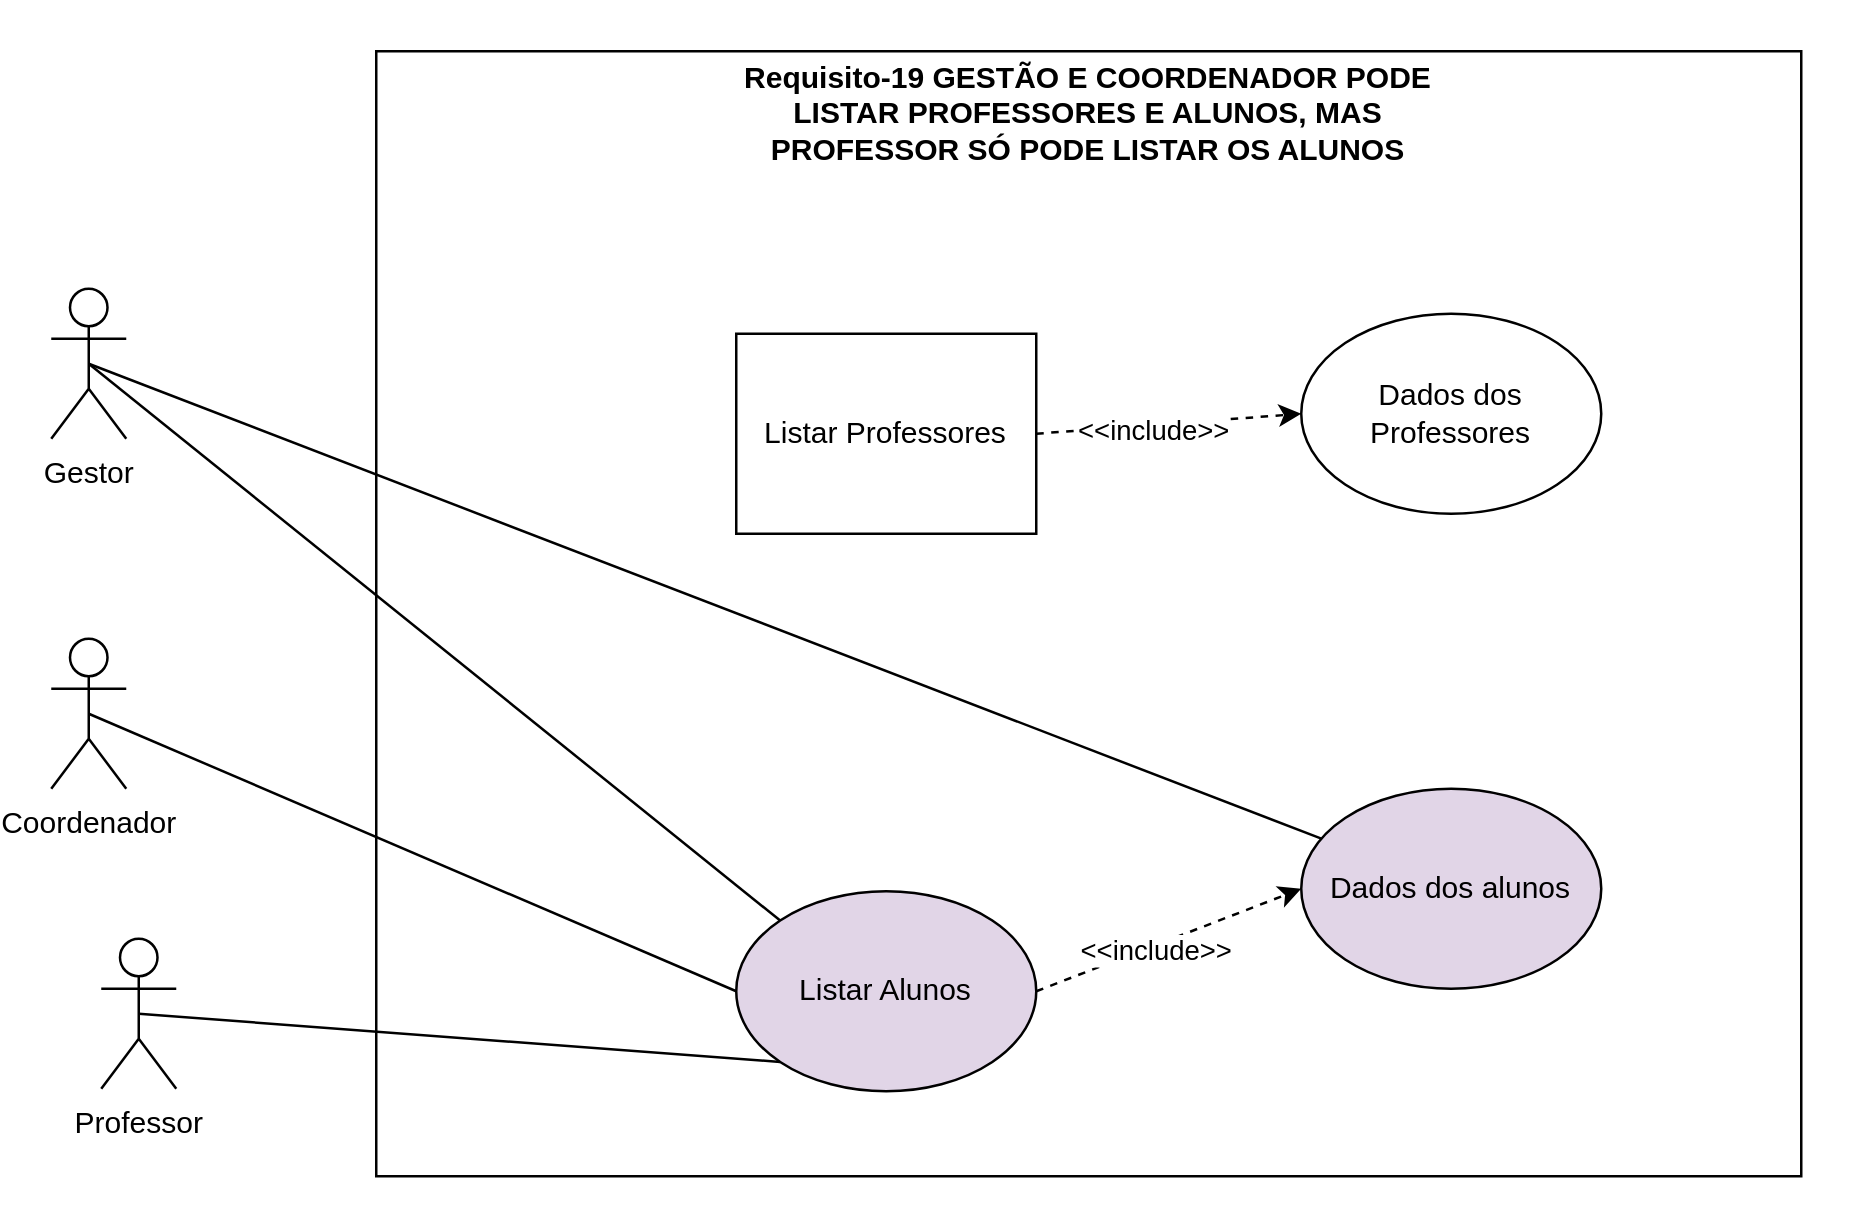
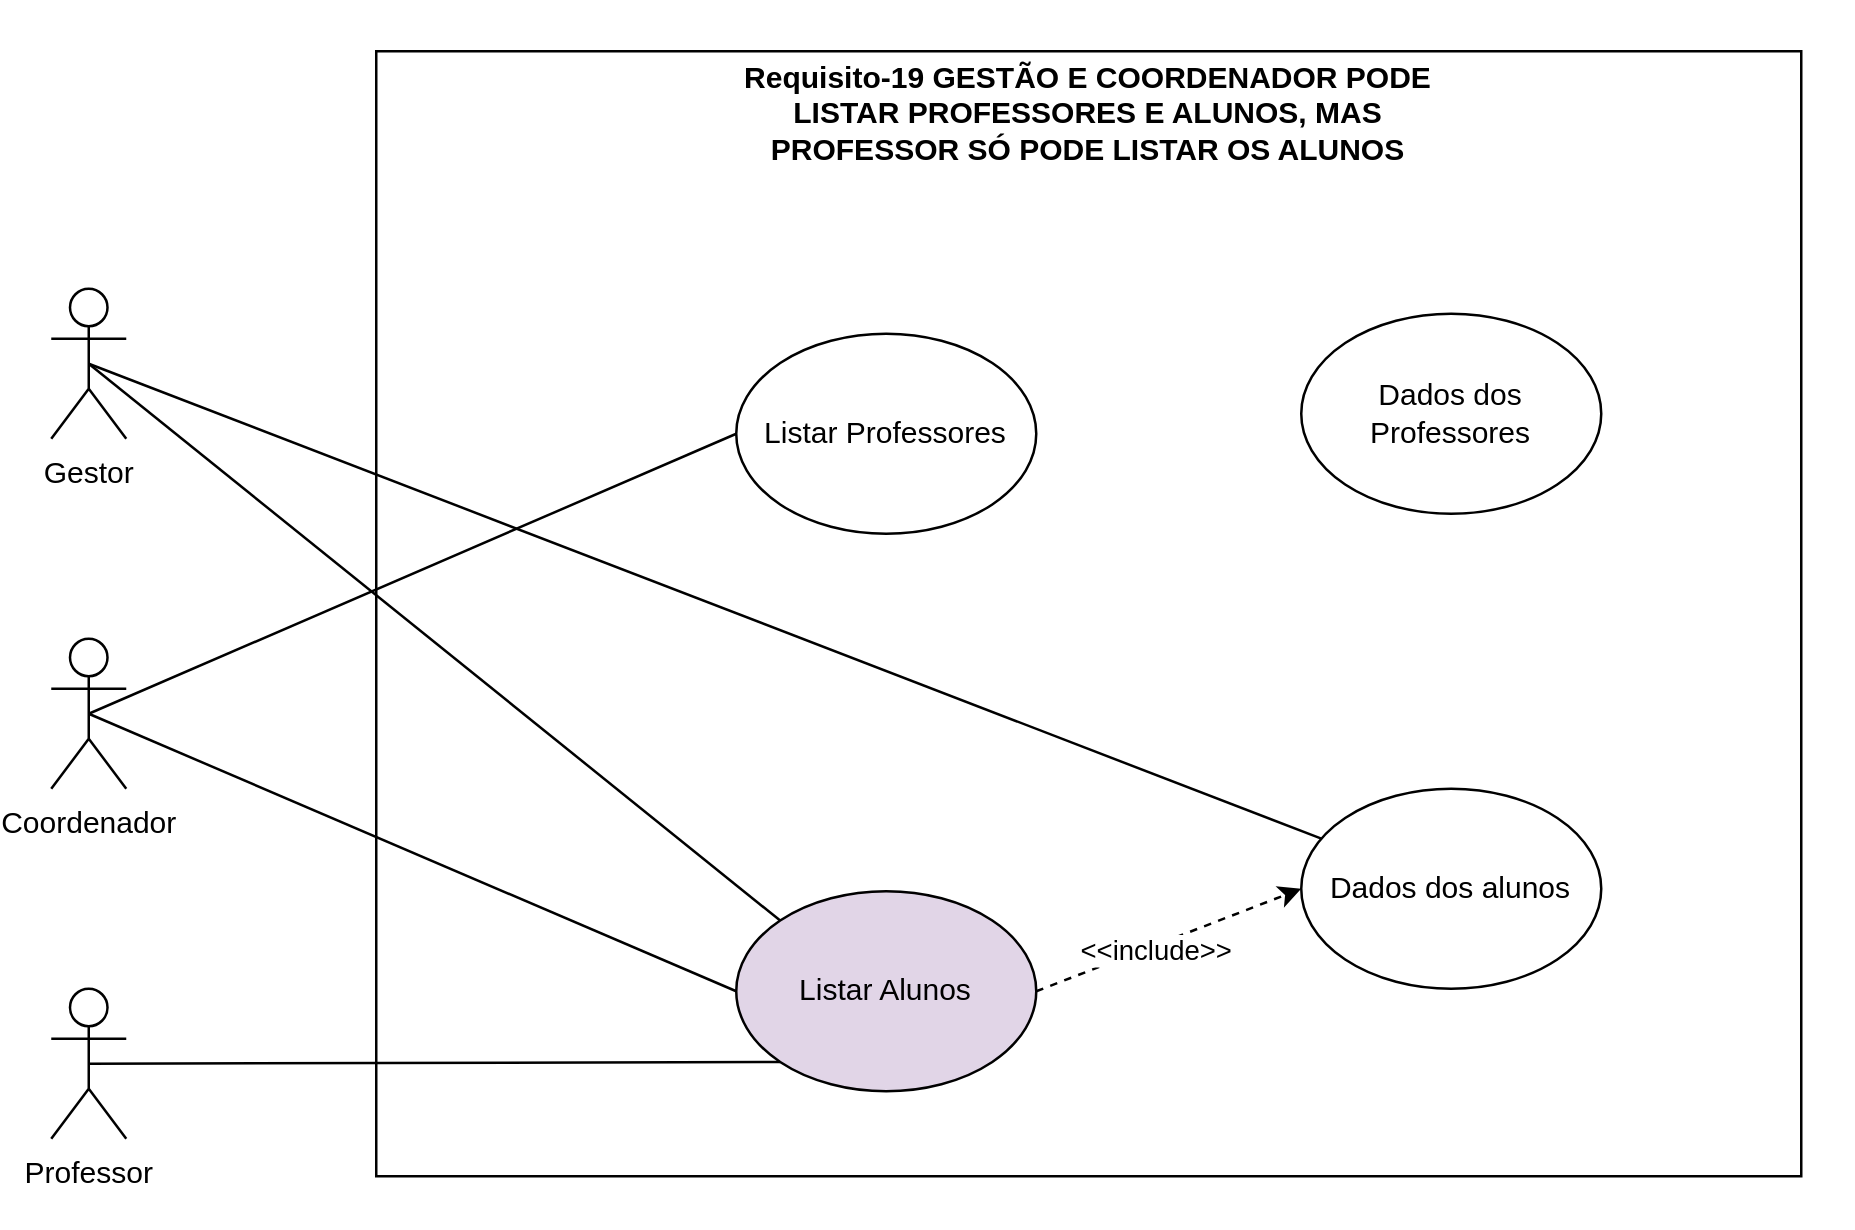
  <mxCell id="0" />
  <mxCell id="1" parent="0" />
  <mxCell id="2" value="" style="rounded=0;whiteSpace=wrap;html=1;" parent="1" vertex="1"><mxGeometry x="150" y="20" width="570" height="450" as="geometry" /></mxCell>
  <mxCell id="3" style="rounded=0;orthogonalLoop=1;jettySize=auto;html=1;exitX=0.5;exitY=0.5;exitDx=0;exitDy=0;exitPerimeter=0;entryX=0;entryY=0;entryDx=0;entryDy=0;endArrow=none;startFill=0;" parent="1" source="4" target="8" edge="1"><mxGeometry relative="1" as="geometry" /></mxCell>
  <mxCell id="4" value="Gestor" style="shape=umlActor;verticalLabelPosition=bottom;verticalAlign=top;html=1;outlineConnect=0;" parent="1" vertex="1"><mxGeometry x="20" y="115" width="30" height="60" as="geometry" /></mxCell>
  <mxCell id="5" style="rounded=0;orthogonalLoop=1;jettySize=auto;html=1;exitX=0.5;exitY=0.5;exitDx=0;exitDy=0;exitPerimeter=0;endArrow=none;startFill=0;entryX=0;entryY=0.5;entryDx=0;entryDy=0;" parent="1" source="6" target="8" edge="1"><mxGeometry relative="1" as="geometry" /></mxCell>
  <mxCell id="6" value="Coordenador" style="shape=umlActor;verticalLabelPosition=bottom;verticalAlign=top;html=1;outlineConnect=0;" parent="1" vertex="1"><mxGeometry x="20" y="255" width="30" height="60" as="geometry" /></mxCell>
- <mxCell id="7" value="Professor" style="shape=umlActor;verticalLabelPosition=bottom;verticalAlign=top;html=1;outlineConnect=0;" parent="1" vertex="1"><mxGeometry x="40" y="375" width="30" height="60" as="geometry" /></mxCell>
+ <mxCell id="7" value="Professor" style="shape=umlActor;verticalLabelPosition=bottom;verticalAlign=top;html=1;outlineConnect=0;" parent="1" vertex="1"><mxGeometry x="20" y="395" width="30" height="60" as="geometry" /></mxCell>
  <mxCell id="8" value="Listar Alunos" style="ellipse;whiteSpace=wrap;html=1;fillColor=#e1d5e7;" parent="1" vertex="1"><mxGeometry x="294" y="356" width="120" height="80" as="geometry" /></mxCell>
  <mxCell id="9" style="rounded=0;orthogonalLoop=1;jettySize=auto;html=1;exitX=0.5;exitY=0.5;exitDx=0;exitDy=0;exitPerimeter=0;entryX=0;entryY=1;entryDx=0;entryDy=0;endArrow=none;startFill=0;" parent="1" source="7" target="8" edge="1"><mxGeometry relative="1" as="geometry" /></mxCell>
- <mxCell id="10" value="Listar Professores" style="whiteSpace=wrap;html=1;rounded=0;" parent="1" vertex="1"><mxGeometry x="294" y="133" width="120" height="80" as="geometry" /></mxCell>
+ <mxCell id="10" value="Listar Professores" style="ellipse;whiteSpace=wrap;html=1;" parent="1" vertex="1"><mxGeometry x="294" y="133" width="120" height="80" as="geometry" /></mxCell>
  <mxCell id="11" value="" style="endArrow=none;html=1;rounded=0;exitX=0.5;exitY=0.5;exitDx=0;exitDy=0;exitPerimeter=0;" parent="1" source="4" target="13" edge="1"><mxGeometry width="50" height="50" relative="1" as="geometry"><mxPoint x="330" y="365" as="sourcePoint" /><mxPoint x="380" y="315" as="targetPoint" /></mxGeometry></mxCell>
- <mxCell id="13" value="Dados dos alunos" style="ellipse;whiteSpace=wrap;html=1;fillColor=#e1d5e7;" parent="1" vertex="1"><mxGeometry x="520" y="315" width="120" height="80" as="geometry" /></mxCell>
+ <mxCell id="12" value="" style="endArrow=none;html=1;rounded=0;exitX=0.5;exitY=0.5;exitDx=0;exitDy=0;exitPerimeter=0;entryX=0;entryY=0.5;entryDx=0;entryDy=0;" parent="1" source="6" target="10" edge="1"><mxGeometry width="50" height="50" relative="1" as="geometry"><mxPoint x="60" y="365" as="sourcePoint" /><mxPoint x="110" y="315" as="targetPoint" /></mxGeometry></mxCell>
+ <mxCell id="13" value="Dados dos alunos" style="ellipse;whiteSpace=wrap;html=1;" parent="1" vertex="1"><mxGeometry x="520" y="315" width="120" height="80" as="geometry" /></mxCell>
  <mxCell id="14" value="Dados dos Professores" style="ellipse;whiteSpace=wrap;html=1;" parent="1" vertex="1"><mxGeometry x="520" y="125" width="120" height="80" as="geometry" /></mxCell>
  <mxCell id="15" value="" style="endArrow=classic;html=1;rounded=0;exitX=1;exitY=0.5;exitDx=0;exitDy=0;entryX=0;entryY=0.5;entryDx=0;entryDy=0;dashed=1;" parent="1" source="8" target="13" edge="1"><mxGeometry width="50" height="50" relative="1" as="geometry"><mxPoint x="380" y="545" as="sourcePoint" /><mxPoint x="430" y="495" as="targetPoint" /></mxGeometry></mxCell>
  <mxCell id="16" value="&amp;lt;&amp;lt;include&amp;gt;&amp;gt;" style="edgeLabel;html=1;align=center;verticalAlign=middle;resizable=0;points=[];" parent="15" vertex="1" connectable="0"><mxGeometry x="-0.127" y="-2" relative="1" as="geometry"><mxPoint as="offset" /></mxGeometry></mxCell>
- <mxCell id="17" value="" style="endArrow=classic;html=1;rounded=0;exitX=1;exitY=0.5;exitDx=0;exitDy=0;entryX=0;entryY=0.5;entryDx=0;entryDy=0;dashed=1;" parent="1" source="10" target="14" edge="1"><mxGeometry width="50" height="50" relative="1" as="geometry"><mxPoint x="424" y="406" as="sourcePoint" /><mxPoint x="530" y="365" as="targetPoint" /></mxGeometry></mxCell>
- <mxCell id="18" value="&amp;lt;&amp;lt;include&amp;gt;&amp;gt;" style="edgeLabel;html=1;align=center;verticalAlign=middle;resizable=0;points=[];" parent="17" vertex="1" connectable="0"><mxGeometry x="-0.127" y="-2" relative="1" as="geometry"><mxPoint as="offset" /></mxGeometry></mxCell>
  <mxCell id="19" value="Requisito-19 GESTÃO E COORDENADOR PODE LISTAR PROFESSORES E ALUNOS, MAS PROFESSOR SÓ PODE LISTAR OS ALUNOS" style="text;html=1;align=center;verticalAlign=middle;whiteSpace=wrap;rounded=0;fontStyle=1" parent="1" vertex="1"><mxGeometry x="290" y="30" width="290" height="30" as="geometry" /></mxCell>
